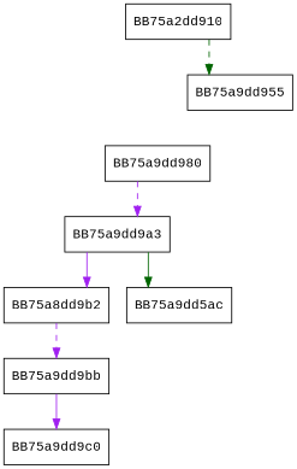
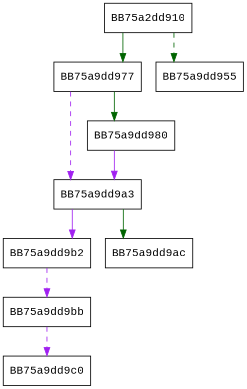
  digraph {
    fontname="Liberation Mono"
    splines=ortho
    node [fontname="Liberation Mono" shape=box]
    edge [color=purple fontname="Liberation Mono" style=dashed]
    n1 [label=BB75a2dd910]
+   BB75a9dd977
    BB75a9dd955
    BB75a9dd9a3
    BB75a9dd980
-   BB75a9dd9b2 [label=BB75a8dd9b2]
-   BB75a9dd9ac [label=BB75a9dd5ac]
+   BB75a9dd9b2
+   BB75a9dd9ac
    BB75a9dd9bb
    BB75a9dd9c0
+   n1 -> BB75a9dd977 [color=darkgreen style=solid]
    n1 -> BB75a9dd955 [color=darkgreen]
+   BB75a9dd977 -> BB75a9dd9a3
+   BB75a9dd977 -> BB75a9dd980 [color=darkgreen style=solid]
    BB75a9dd9a3 -> BB75a9dd9b2 [style=solid]
    BB75a9dd9a3 -> BB75a9dd9ac [color=darkgreen style=solid]
-   BB75a9dd980 -> BB75a9dd9a3
+   BB75a9dd980 -> BB75a9dd9a3 [style=solid]
    BB75a9dd9b2 -> BB75a9dd9bb
-   BB75a9dd9bb -> BB75a9dd9c0 [style=solid]
+   BB75a9dd9bb -> BB75a9dd9c0
  }
